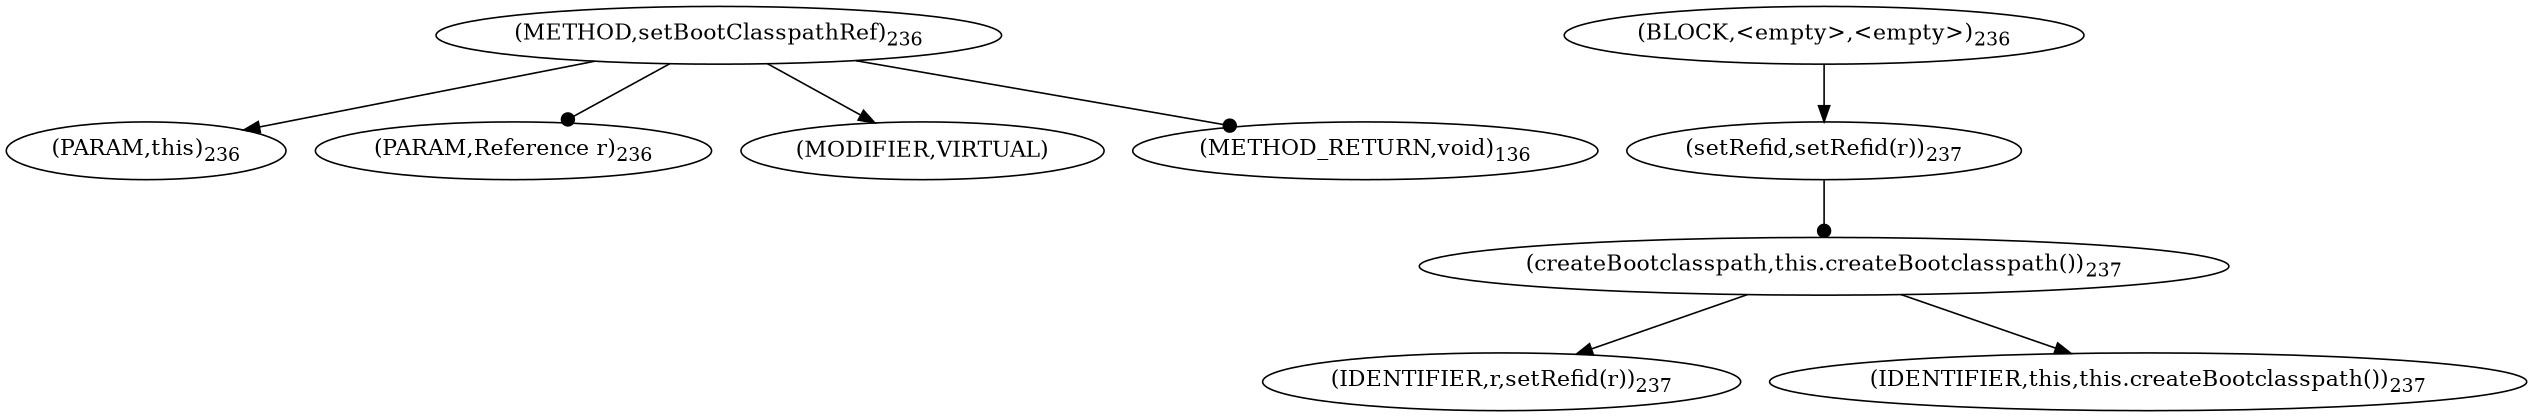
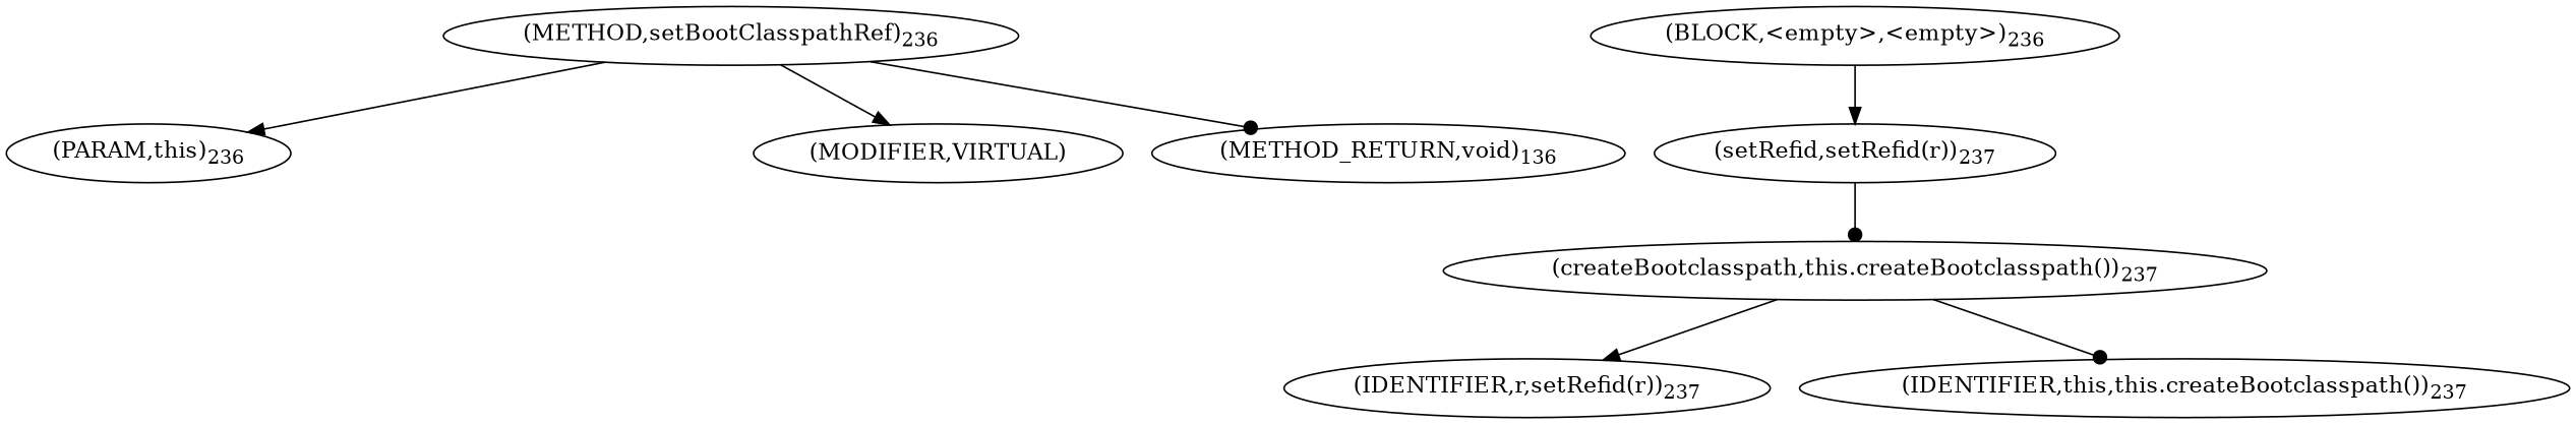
  digraph {
    edge [arrowhead=normal]
    n1 [label=<(METHOD,setBootClasspathRef)<SUB>236</SUB>>]
    n2 [label=<(PARAM,this)<SUB>236</SUB>>]
-   n3 [label=<(PARAM,Reference r)<SUB>236</SUB>>]
    n4 [label=<(MODIFIER,VIRTUAL)>]
    n5 [label=<(METHOD_RETURN,void)<SUB>136</SUB>>]
    n6 [label=<(BLOCK,&lt;empty&gt;,&lt;empty&gt;)<SUB>236</SUB>>]
    n7 [label=<(setRefid,setRefid(r))<SUB>237</SUB>>]
    n8 [label=<(createBootclasspath,this.createBootclasspath())<SUB>237</SUB>>]
    n9 [label=<(IDENTIFIER,r,setRefid(r))<SUB>237</SUB>>]
    n10 [label=<(IDENTIFIER,this,this.createBootclasspath())<SUB>237</SUB>>]
    n1 -> n2
-   n1 -> n3 [arrowhead=dot]
    n1 -> n4
    n1 -> n5 [arrowhead=dot]
    n6 -> n7
    n7 -> n8 [arrowhead=dot]
    n8 -> n9
-   n8 -> n10
+   n8 -> n10 [arrowhead=dot]
  }
